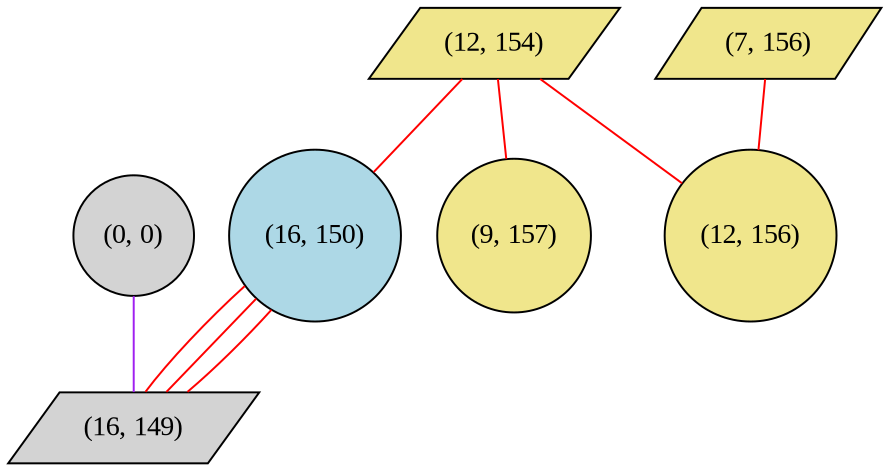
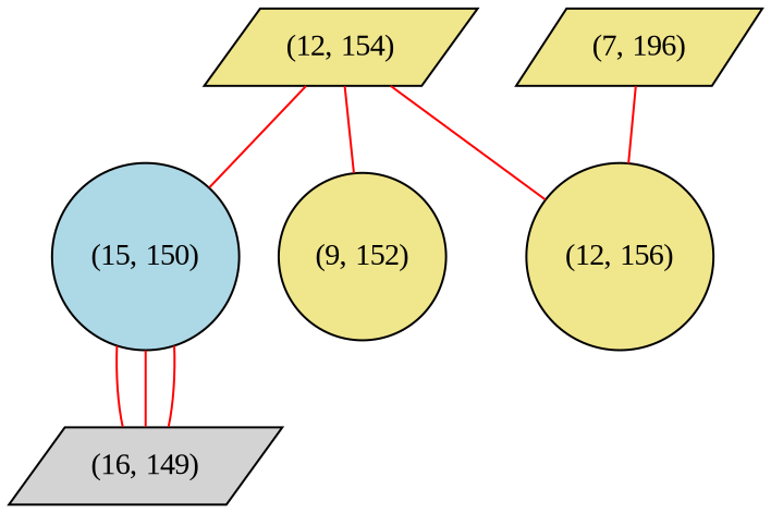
  graph {
    fontname="Liberation Serif"
    node [fillcolor=khaki fontname="Liberation Serif" shape=circle style=filled]
    edge [color=red fontname="Liberation Serif" weight=1]
-   "(0, 0)" [fillcolor=lightgrey]
    "(16, 149)" [fillcolor=lightgrey shape=parallelogram]
    "(12, 154)" [shape=parallelogram]
-   "(16, 150)" [fillcolor=lightblue]
-   "(9, 152)" [label="(9, 157)"]
+   "(16, 150)" [fillcolor=lightblue label="(15, 150)"]
+   "(9, 152)"
    "(12, 156)"
-   "(7, 156)" [shape=parallelogram]
-   "(0, 0)" -- "(16, 149)" [color=purple weight=4]
+   "(7, 156)" [shape=parallelogram label="(7, 196)"]
    "(12, 154)" -- "(16, 150)"
    "(12, 154)" -- "(9, 152)"
    "(12, 154)" -- "(12, 156)"
    "(16, 150)" -- "(16, 149)"
    "(16, 150)" -- "(16, 149)"
    "(16, 150)" -- "(16, 149)"
    "(7, 156)" -- "(12, 156)"
  }
